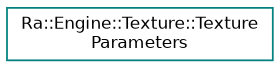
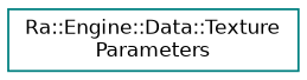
  digraph {
    rankdir=TB
-   n1 [color=teal fillcolor=white fontname=Helvetica fontsize=10 height=0.2 label="Ra::Engine::Texture::Texture\lParameters" shape=record style=filled width=0.4]
+   n1 [color=teal fillcolor=white fontname=Helvetica fontsize=10 height=0.2 label="Ra::Engine::Data::Texture\lParameters" shape=record style=filled width=0.4]
  }
